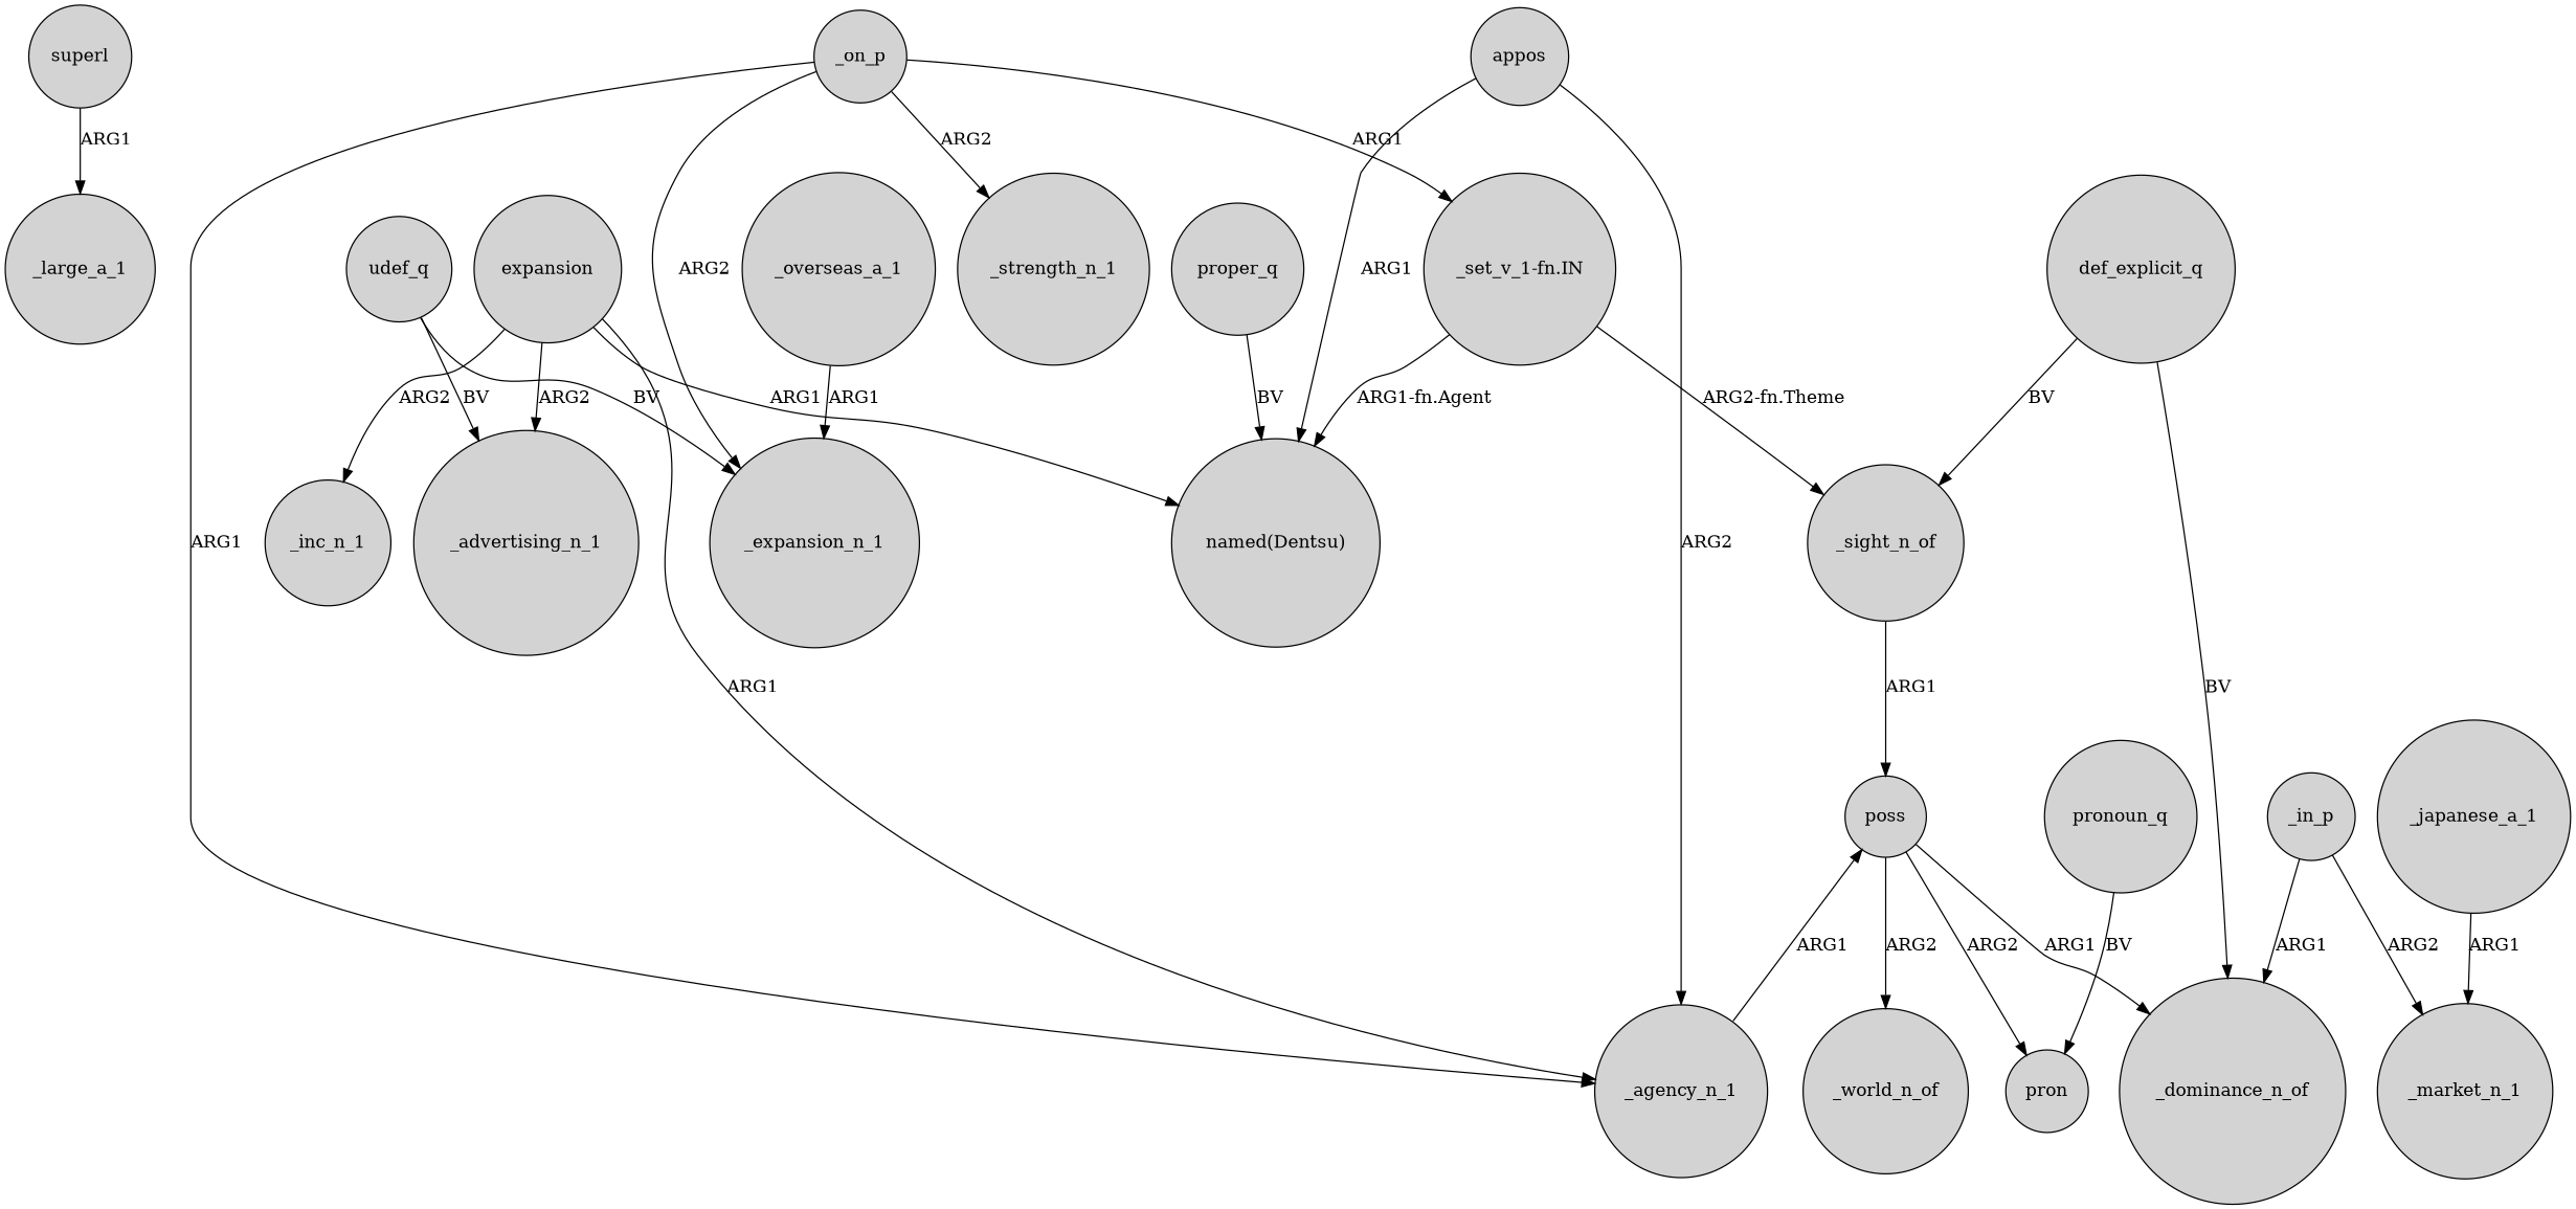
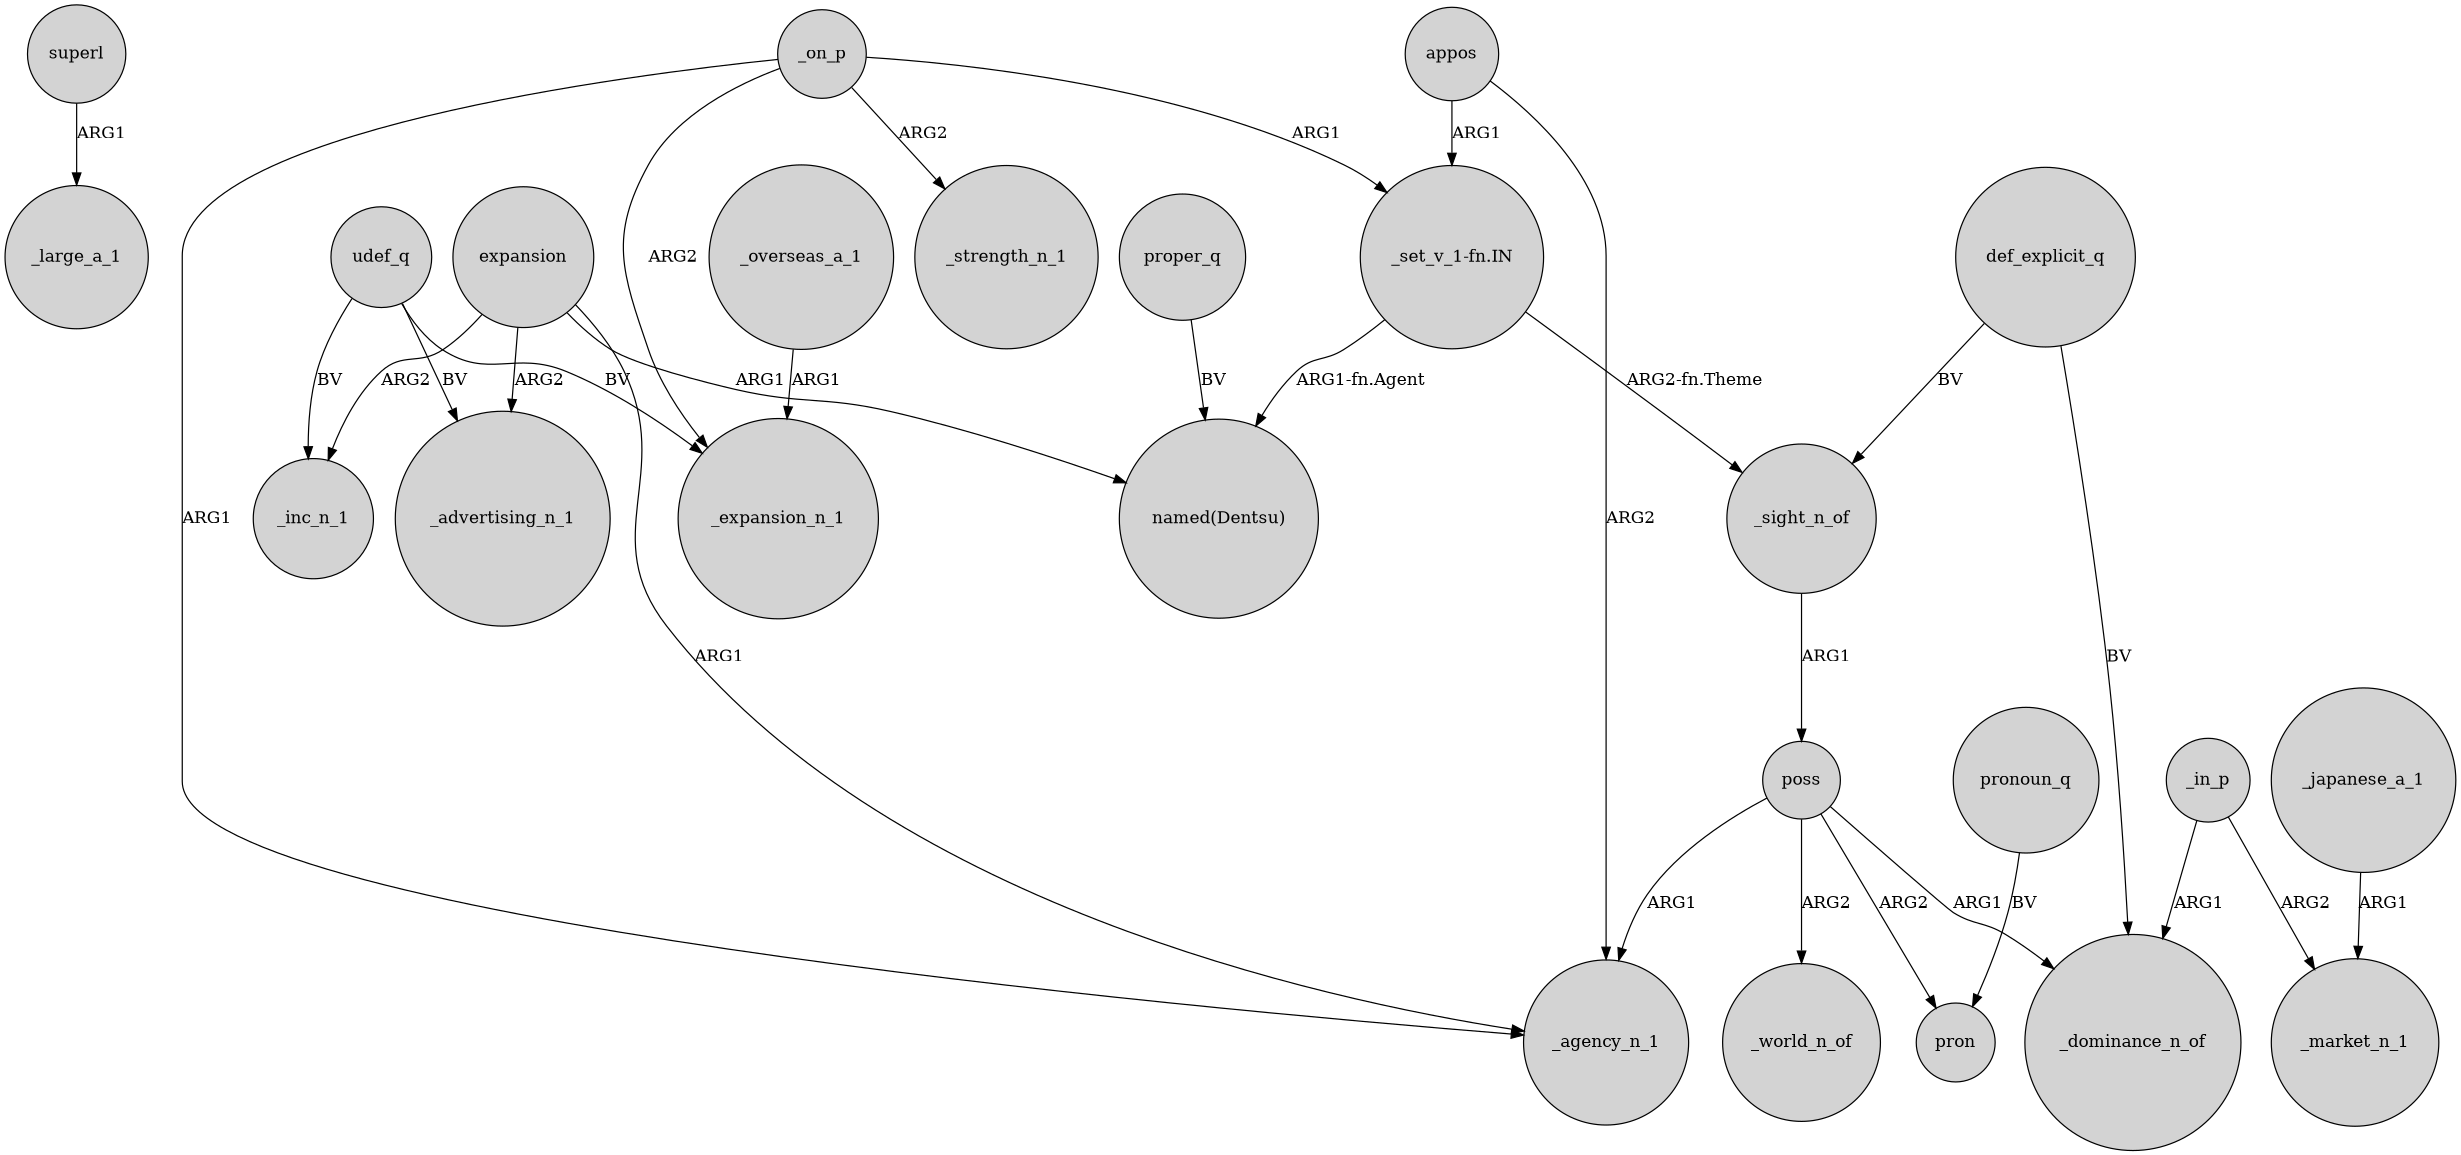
  digraph {
    node [shape=circle style=filled]
    superl
    _large_a_1
    poss
    _agency_n_1
    _dominance_n_of
    pron
    _world_n_of
    _sight_n_of
    n9 [label=expansion]
    _inc_n_1
    "named(Dentsu)"
    _advertising_n_1
    "_set_v_1-fn.IN"
    udef_q
    _expansion_n_1
    def_explicit_q
    _on_p
    _strength_n_1
    appos
    _overseas_a_1
    _japanese_a_1
    _market_n_1
    pronoun_q
    _in_p
    proper_q
    superl -> _large_a_1 [label=ARG1]
-   _agency_n_1 -> poss [label=ARG1]
+   poss -> _agency_n_1 [label=ARG1]
    poss -> _dominance_n_of [label=ARG1]
    poss -> pron [label=ARG2]
    poss -> _world_n_of [label=ARG2]
    _sight_n_of -> poss [label=ARG1]
    n9 -> _agency_n_1 [label=ARG1]
    n9 -> _inc_n_1 [label=ARG2]
    n9 -> "named(Dentsu)" [label=ARG1]
    n9 -> _advertising_n_1 [label=ARG2]
    "_set_v_1-fn.IN" -> _sight_n_of [label="ARG2-fn.Theme"]
    "_set_v_1-fn.IN" -> "named(Dentsu)" [label="ARG1-fn.Agent"]
+   udef_q -> _inc_n_1 [label=BV]
    udef_q -> _advertising_n_1 [label=BV]
    udef_q -> _expansion_n_1 [label=BV]
    def_explicit_q -> _dominance_n_of [label=BV]
    def_explicit_q -> _sight_n_of [label=BV]
    _on_p -> _agency_n_1 [label=ARG1]
    _on_p -> "_set_v_1-fn.IN" [label=ARG1]
    _on_p -> _expansion_n_1 [label=ARG2]
    _on_p -> _strength_n_1 [label=ARG2]
    appos -> _agency_n_1 [label=ARG2]
-   appos -> "named(Dentsu)" [label=ARG1]
+   appos -> "_set_v_1-fn.IN" [label=ARG1]
    _overseas_a_1 -> _expansion_n_1 [label=ARG1]
    _japanese_a_1 -> _market_n_1 [label=ARG1]
    pronoun_q -> pron [label=BV]
    _in_p -> _dominance_n_of [label=ARG1]
    _in_p -> _market_n_1 [label=ARG2]
    proper_q -> "named(Dentsu)" [label=BV]
  }
